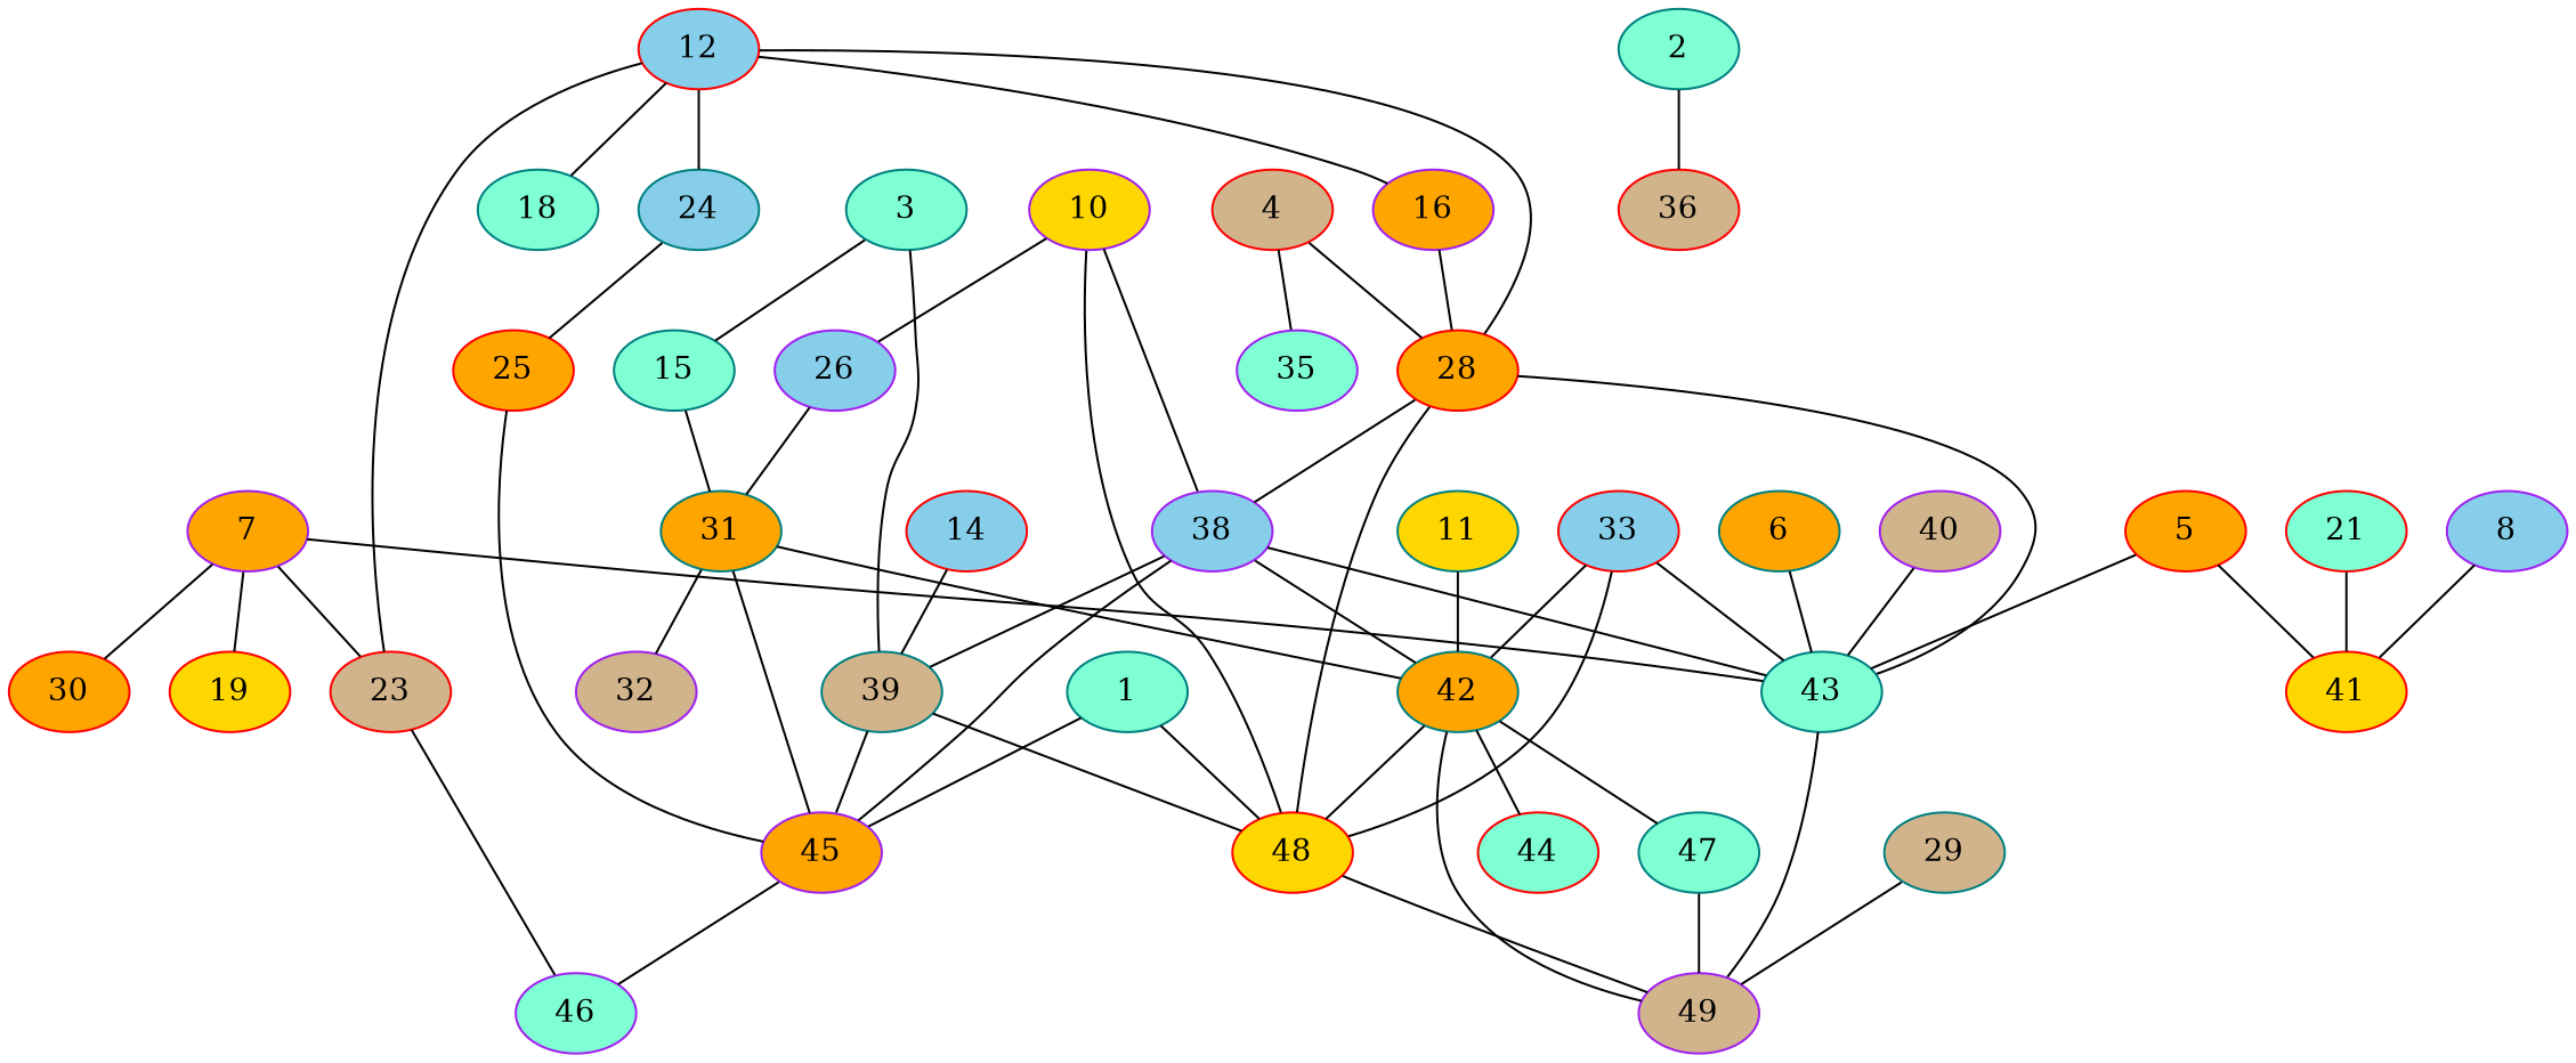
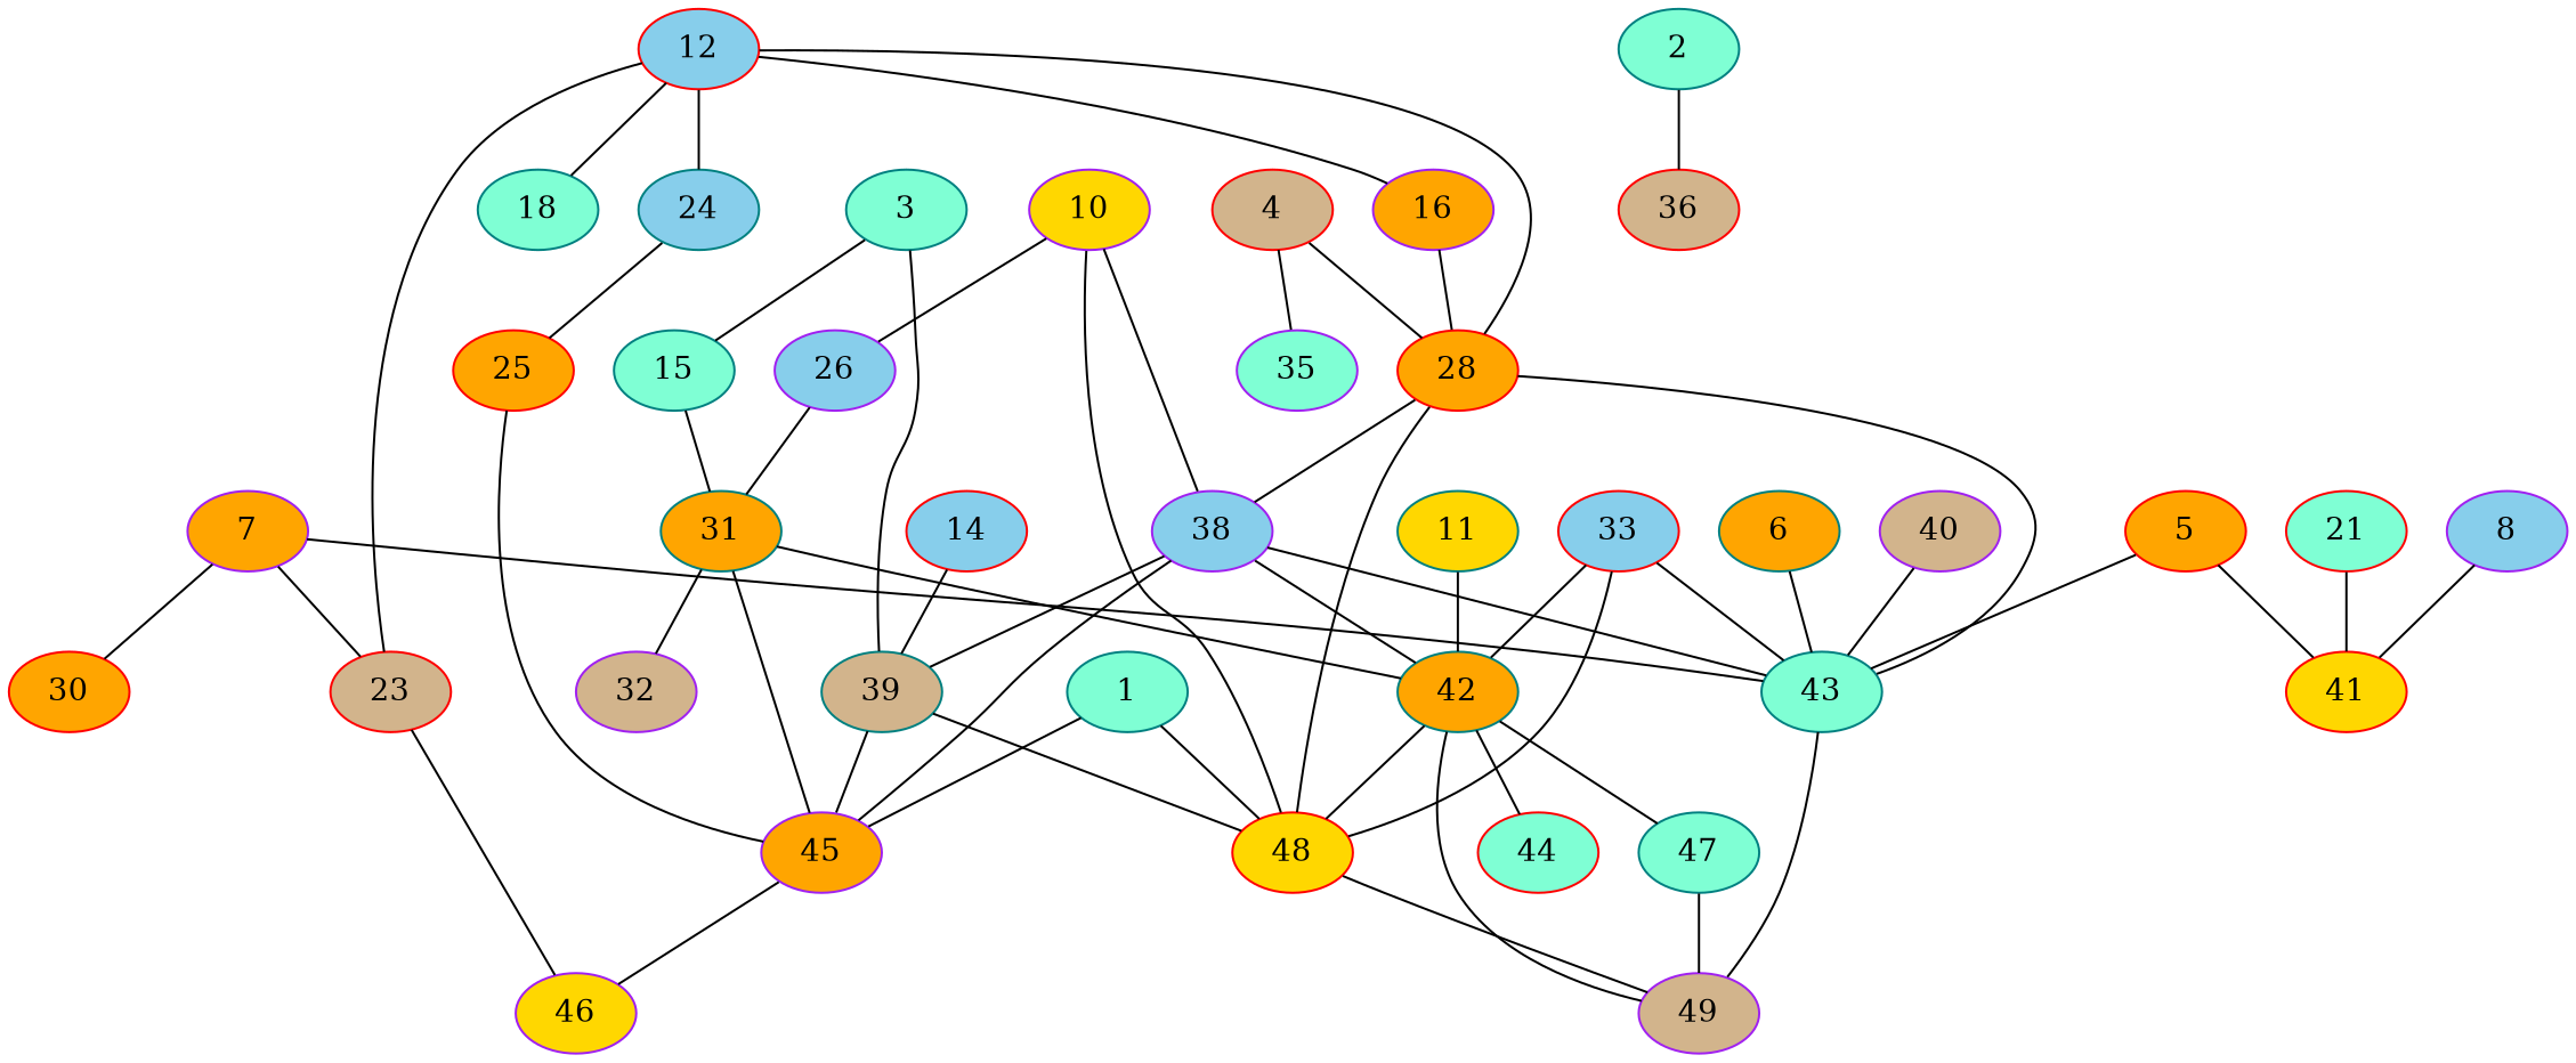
  graph {
    node [color=red fillcolor=aquamarine style=filled]
    edge [weight=1.0]
    45 [color=purple fillcolor=orange]
    1 [color=teal]
    48 [fillcolor=gold]
-   46 [color=purple]
+   46 [color=purple fillcolor=gold]
    49 [color=purple fillcolor=tan]
    36 [fillcolor=tan]
    2 [color=teal]
    3 [color=teal]
    15 [color=teal]
    39 [color=teal fillcolor=tan]
    31 [color=teal fillcolor=orange]
    4 [fillcolor=tan]
    28 [fillcolor=orange]
    35 [color=purple]
    24 [color=teal fillcolor=skyblue]
    25 [fillcolor=orange]
    43 [color=teal]
    38 [color=purple fillcolor=skyblue]
    5 [fillcolor=orange]
    41 [fillcolor=gold]
    6 [color=teal fillcolor=orange]
    7 [color=purple fillcolor=orange]
-   19 [fillcolor=gold]
    23 [fillcolor=tan]
    30 [fillcolor=orange]
    8 [color=purple fillcolor=skyblue]
    10 [color=purple fillcolor=gold]
    26 [color=purple fillcolor=skyblue]
    42 [color=teal fillcolor=orange]
    11 [color=teal fillcolor=gold]
    44
    47 [color=teal]
    12 [fillcolor=skyblue]
    16 [color=purple fillcolor=orange]
    18 [color=teal]
    14 [fillcolor=skyblue]
    32 [color=purple fillcolor=tan]
    21
-   29 [color=teal fillcolor=tan]
    33 [fillcolor=skyblue]
    40 [color=purple fillcolor=tan]
    45 -- 46
    1 -- 45
    1 -- 48
    48 -- 49
    2 -- 36
    3 -- 15
    3 -- 39
    15 -- 31
    39 -- 45
    39 -- 48
    31 -- 45
    31 -- 42
    31 -- 32
    4 -- 28
    4 -- 35
    28 -- 48
    28 -- 43 [weight=2.0]
    28 -- 38
    24 -- 25
    25 -- 45
    43 -- 49
    38 -- 45
    38 -- 39
    38 -- 43
    38 -- 42
    5 -- 43
    5 -- 41
    6 -- 43
    7 -- 43
-   7 -- 19
    7 -- 23
    7 -- 30
    23 -- 46
    8 -- 41
    10 -- 48
    10 -- 38
    10 -- 26
    26 -- 31
    42 -- 48
    42 -- 49
    42 -- 44
    42 -- 47
    11 -- 42
    47 -- 49
    12 -- 28
    12 -- 24
    12 -- 23
    12 -- 16
    12 -- 18
    16 -- 28
    14 -- 39
    21 -- 41
-   29 -- 49
    33 -- 48 [weight=2.0]
    33 -- 43
    33 -- 42 [weight=2.0]
    40 -- 43
  }
